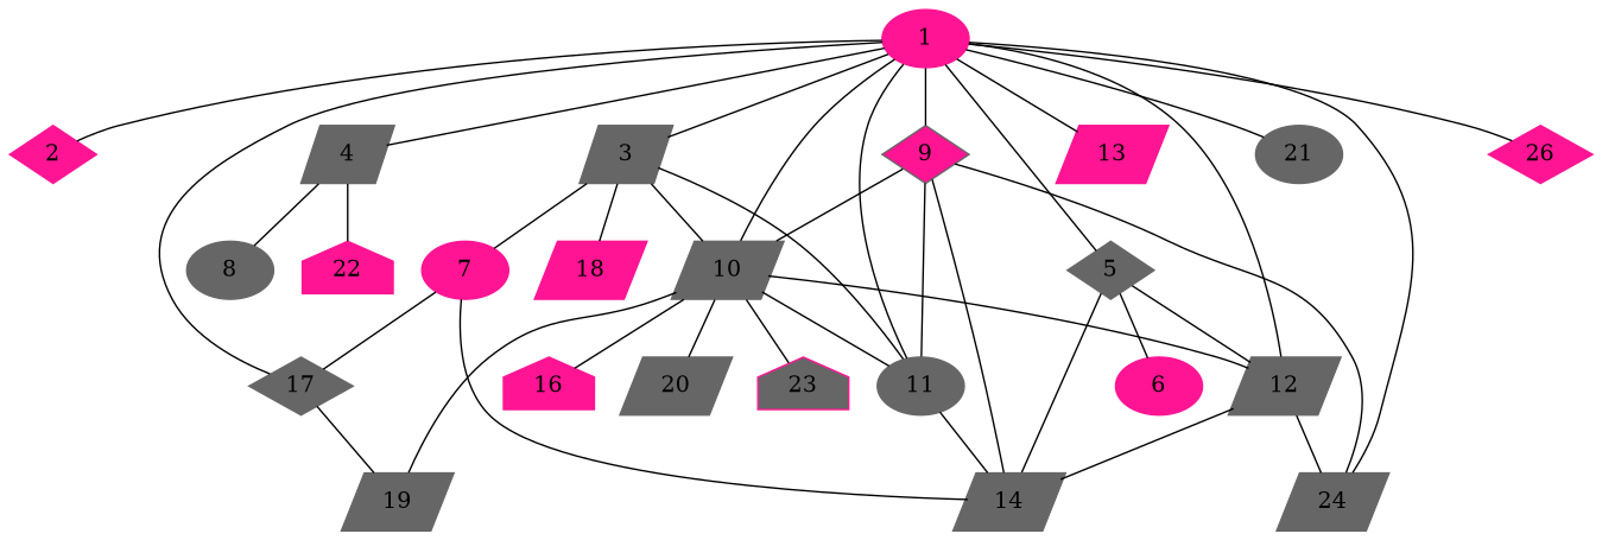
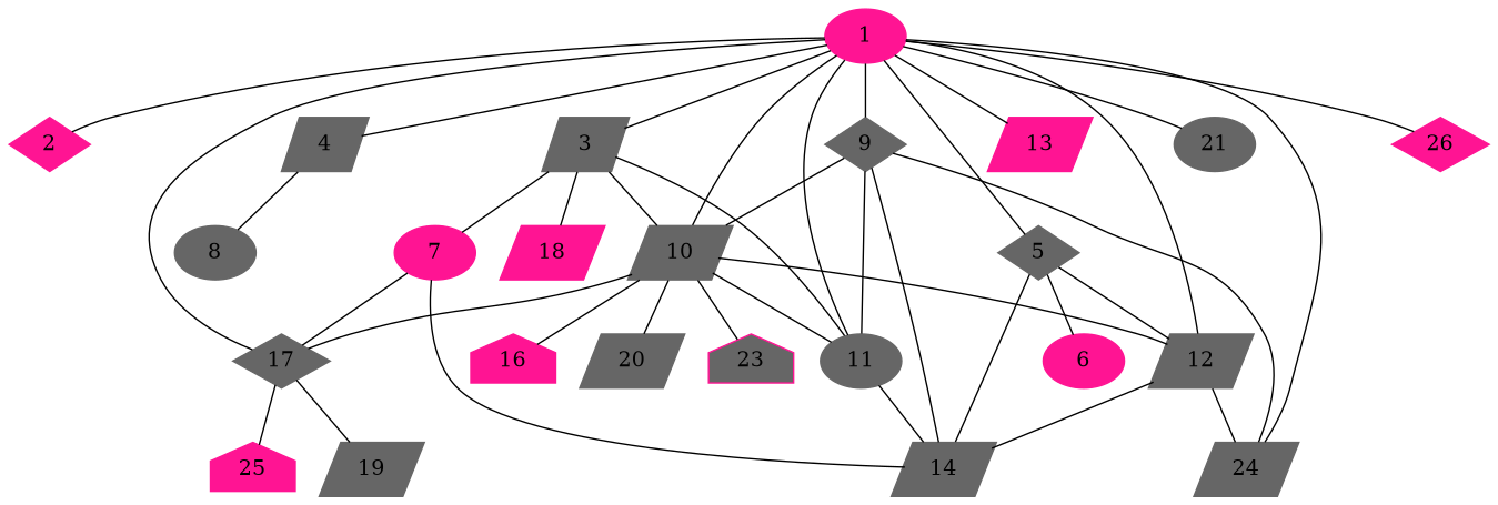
  graph {
    node [color=gray40 shape=parallelogram style=filled]
    edge [weight=1.0]
    1 [color=deeppink shape=ellipse]
    2 [color=deeppink shape=diamond]
    3
    4
    5 [shape=diamond]
-   9 [shape=diamond fillcolor=deeppink]
+   9 [shape=diamond]
    10
    11 [shape=ellipse]
    12
    13 [color=deeppink]
    17 [shape=diamond]
    21 [shape=ellipse]
    24
    26 [color=deeppink shape=diamond]
    7 [color=deeppink shape=ellipse]
    18 [color=deeppink]
    8 [shape=ellipse]
-   22 [color=deeppink shape=house]
    6 [color=deeppink shape=ellipse]
    14
    16 [color=deeppink shape=house]
    20
    23 [color=deeppink fillcolor=gray40 shape=house]
    19
+   25 [color=deeppink shape=house]
    1 -- 2
    1 -- 3
    1 -- 4
    1 -- 5
    1 -- 9
    1 -- 10
    1 -- 11
    1 -- 12
    1 -- 13
    1 -- 17
    1 -- 21
    1 -- 24
    1 -- 26
    3 -- 10 [weight=2.0]
    3 -- 11
    3 -- 7 [weight=3.0]
    3 -- 18
    4 -- 8
-   4 -- 22
    5 -- 12
    5 -- 6
    5 -- 14
    9 -- 10 [weight=8.0]
    9 -- 11 [weight=2.0]
    9 -- 24
    9 -- 14 [weight=2.0]
    10 -- 11
    10 -- 12
-   10 -- 19 [weight=2.0]
+   10 -- 17 [weight=2.0]
    10 -- 16
    10 -- 20
    10 -- 23
    11 -- 14
    12 -- 24 [weight=2.0]
    12 -- 14
    17 -- 19
+   17 -- 25
    7 -- 17
    7 -- 14
  }
